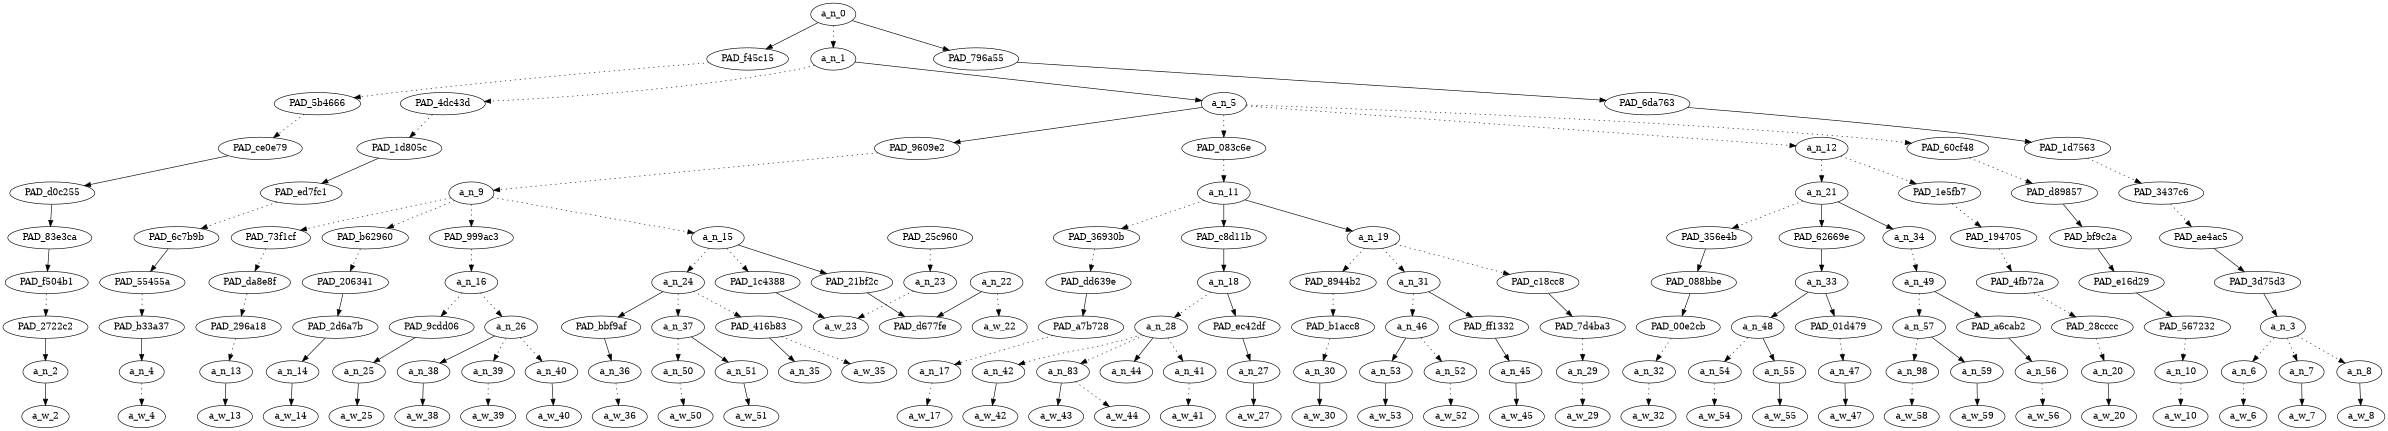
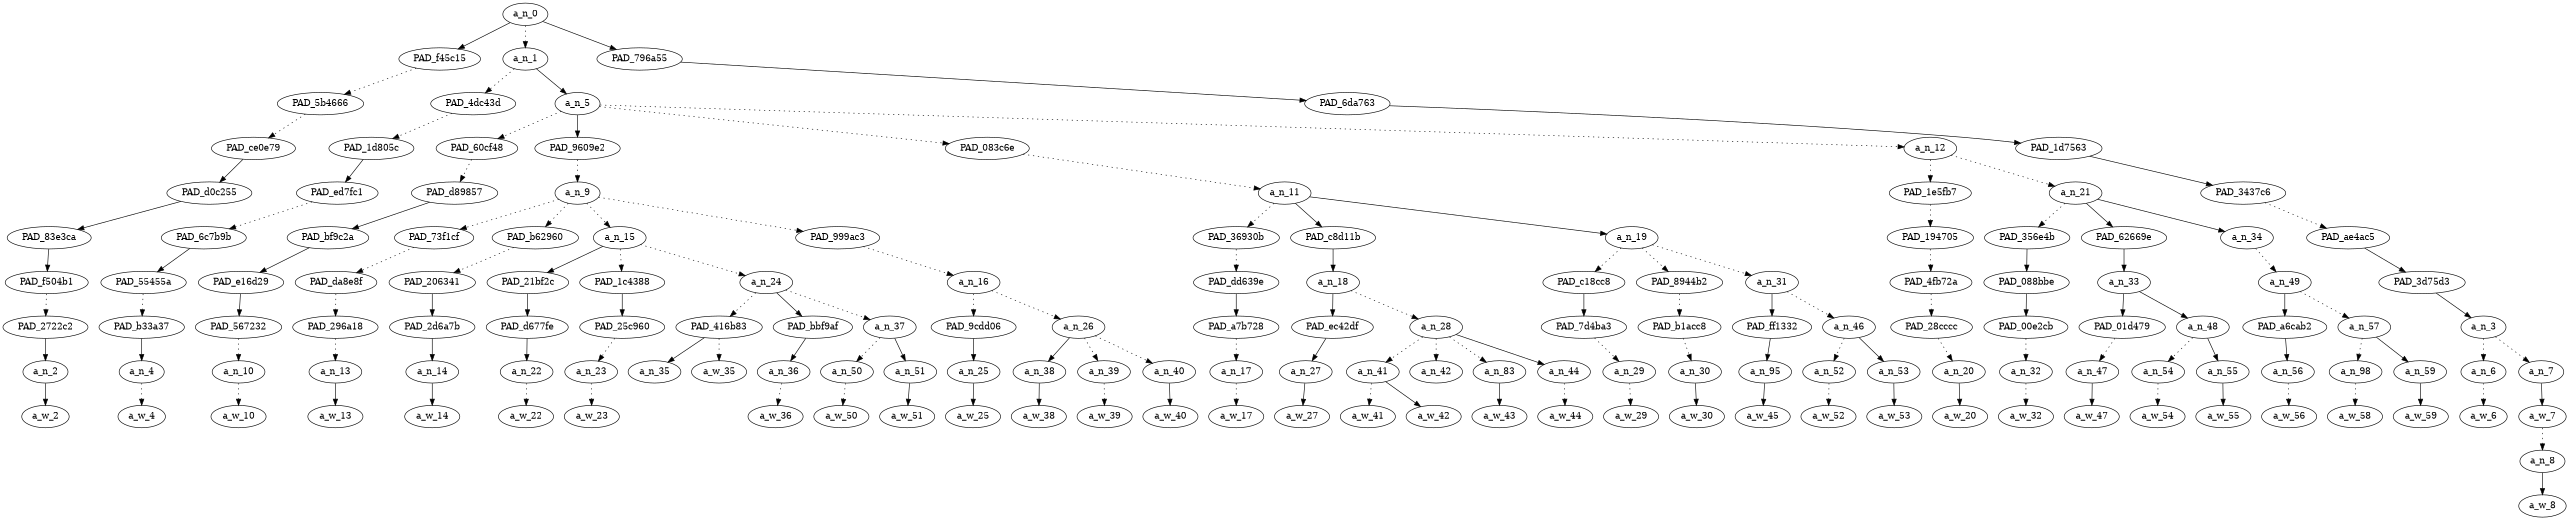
  strict digraph {
    node [div_dir=-1 index=0 level=1 text_span="[33]" value=0.01648922]
    edge [style=dotted]
    a_n_0 [level=9 text_span="[0, 1, 2, 3, 4, 5, 6, 7, 8, 9, 10, 11, 12, 13, 14, 15, 16, 17, 18, 19, 20, 21, 22, 23, 24, 25, 26, 27, 28, 29, 30, 31, 32, 33, 34, 35, 36]" value=0.99999999]
    PAD_f45c15 [div_dir=1 index=1 level=8]
    a_n_1 [level=8 text_span="[0, 1, 2, 3, 4, 5, 6, 7, 8, 9, 10, 11, 12, 13, 14, 15, 16, 17, 18, 19, 20, 21, 22, 23, 24, 25, 26, 27, 28, 29, 30, 31, 32]" value=0.93141285]
    PAD_796a55 [index=2 level=8 text_span="[34, 35, 36]" value=0.05198786]
    PAD_5b4666 [div_dir=1 index=2 level=7]
    PAD_4dc43d [div_dir=1 level=7 text_span="[0]" value=0.03381093]
    a_n_5 [index=1 level=7 text_span="[1, 2, 3, 4, 5, 6, 7, 8, 9, 10, 11, 12, 13, 14, 15, 16, 17, 18, 19, 20, 21, 22, 23, 24, 25, 26, 27, 28, 29, 30, 31, 32]" value=0.89748921]
    PAD_6da763 [index=3 level=7 text_span="[34, 35, 36]" value=0.05198786]
    PAD_ce0e79 [div_dir=1 index=5 level=6]
    PAD_1d805c [div_dir=1 level=6 text_span="[0]" value=0.03381093]
    PAD_60cf48 [index=2 level=6 text_span="[13]" value=0.01044379]
    PAD_9609e2 [div_dir=1 index=1 level=6 text_span="[1, 2, 3, 4, 5, 6, 7, 8, 9, 10, 11, 12]" value=0.38648142]
    PAD_083c6e [index=3 level=6 text_span="[14, 15, 16, 17, 18, 19, 20, 21, 22, 23, 24]" value=0.19599341]
    a_n_12 [index=4 level=6 text_span="[25, 26, 27, 28, 29, 30, 31, 32]" value=0.30445301]
    PAD_1d7563 [index=6 level=6 text_span="[34, 35, 36]" value=0.05198786]
    PAD_d0c255 [div_dir=1 index=6 level=5]
    PAD_83e3ca [div_dir=1 index=13 level=4]
    PAD_f504b1 [div_dir=1 index=17 level=3]
    PAD_2722c2 [div_dir=1 index=24 level=2]
    a_n_2 [div_dir=1 index=33]
    a_w_2 [div_dir=0 index=33 level=0 value=i2]
    PAD_ed7fc1 [div_dir=1 level=5 text_span="[0]" value=0.03381093]
    PAD_d89857 [index=2 level=5 text_span="[13]" value=0.01044379]
    a_n_9 [div_dir=1 index=1 level=5 text_span="[1, 2, 3, 4, 5, 6, 7, 8, 9, 10, 11, 12]" value=0.38648142]
    a_n_11 [index=3 level=5 text_span="[14, 15, 16, 17, 18, 19, 20, 21, 22, 23, 24]" value=0.19599341]
    PAD_1e5fb7 [index=4 level=5 text_span="[25]" value=0.01394794]
    a_n_21 [index=5 level=5 text_span="[26, 27, 28, 29, 30, 31, 32]" value=0.29032489]
    PAD_6c7b9b [div_dir=1 level=4 text_span="[0]" value=0.03381093]
    PAD_55455a [div_dir=1 level=3 text_span="[0]" value=0.03381093]
    PAD_b33a37 [div_dir=1 level=2 text_span="[0]" value=0.03381093]
    a_n_4 [div_dir=1 text_span="[0]" value=0.03381093]
    a_w_4 [div_dir=0 level=0 text_span="[0]" value="<user>"]
    PAD_bf9c2a [index=5 level=4 text_span="[13]" value=0.01044379]
    PAD_73f1cf [index=1 level=4 text_span="[1]" value=0.02159680]
    PAD_b62960 [index=2 level=4 text_span="[2]" value=0.01250961]
    a_n_15 [div_dir=1 index=3 level=4 text_span="[3, 4, 5, 6, 7, 8]" value=0.29851179]
    PAD_999ac3 [index=4 level=4 text_span="[9, 10, 11, 12]" value=0.05383488]
    n38 [index=6 label=PAD_36930b level=4 text_span="[14]" value=0.02453918]
    PAD_c8d11b [index=7 level=4 text_span="[15, 16, 17, 18, 19]" value=0.07487187]
    a_n_19 [index=8 level=4 text_span="[20, 21, 22, 23, 24]" value=0.09649280]
    PAD_194705 [index=9 level=4 text_span="[25]" value=0.01394794]
    PAD_356e4b [div_dir=1 index=10 level=4 text_span="[26]" value=0.01620488]
    PAD_62669e [index=11 level=4 text_span="[27, 28, 29]" value=0.07908738]
    a_n_34 [index=12 level=4 text_span="[30, 31, 32]" value=0.19485147]
    PAD_e16d29 [index=7 level=3 text_span="[13]" value=0.01044379]
    PAD_567232 [index=10 level=2 text_span="[13]" value=0.01044379]
    a_n_10 [index=13 text_span="[13]" value=0.01044379]
    a_w_10 [div_dir=0 index=13 level=0 text_span="[13]" value=and1]
    PAD_da8e8f [index=1 level=3 text_span="[1]" value=0.02159680]
    PAD_206341 [index=2 level=3 text_span="[2]" value=0.01250961]
    PAD_21bf2c [index=3 level=3 text_span="[3]" value=0.01234331]
    PAD_1c4388 [div_dir=1 index=4 level=3 text_span="[4]" value=0.04348367]
    a_n_24 [div_dir=1 index=5 level=3 text_span="[5, 6, 7, 8]" value=0.24260170]
    a_n_16 [index=6 level=3 text_span="[9, 10, 11, 12]" value=0.05383488]
    PAD_296a18 [index=1 level=2 text_span="[1]" value=0.02159680]
    PAD_2d6a7b [index=2 level=2 text_span="[2]" value=0.01250961]
    PAD_d677fe [index=3 level=2 text_span="[3]" value=0.01234331]
    PAD_25c960 [div_dir=1 index=4 level=2 text_span="[4]" value=0.04348367]
    PAD_416b83 [index=5 level=2 text_span="[5]" value=0.13290223]
    PAD_bbf9af [index=6 level=2 text_span="[6]" value=0.01318155]
    a_n_37 [div_dir=1 index=7 level=2 text_span="[7, 8]" value=0.09642195]
    PAD_9cdd06 [div_dir=1 index=8 level=2 text_span="[9]" value=0.00963022]
    a_n_26 [index=9 level=2 text_span="[10, 11, 12]" value=0.04419733]
    a_n_13 [index=1 text_span="[1]" value=0.02159680]
    a_w_13 [div_dir=0 index=1 level=0 text_span="[1]" value=bring]
    a_n_14 [index=2 text_span="[2]" value=0.01250961]
    a_w_14 [div_dir=0 index=2 level=0 text_span="[2]" value=out]
    a_n_22 [index=3 text_span="[3]" value=0.01234331]
    a_n_23 [div_dir=1 index=4 text_span="[4]" value=0.04348367]
    a_n_35 [index=5 text_span="[5]" value=0.13290223]
    a_w_35 [div_dir=0 index=5 level=0 text_span="[5]" value=hillbillies]
    a_n_36 [index=6 text_span="[6]" value=0.01318155]
    a_n_50 [div_dir=1 index=7 text_span="[7]" value=0.02208552]
    a_n_51 [div_dir=1 index=8 text_span="[8]" value=0.07418656]
    a_w_22 [div_dir=0 index=3 level=0 text_span="[3]" value=the]
    a_w_23 [div_dir=0 index=4 level=0 text_span="[4]" value=uneducated]
    a_w_36 [div_dir=0 index=6 level=0 text_span="[6]" value=and]
    a_w_50 [div_dir=0 index=7 level=0 text_span="[7]" value=white]
    a_w_51 [div_dir=0 index=8 level=0 text_span="[8]" value=supremacists]
    a_n_25 [div_dir=1 index=9 text_span="[9]" value=0.00963022]
    a_n_38 [index=10 text_span="[10]" value=0.01395526]
    a_n_39 [div_dir=1 index=11 text_span="[11]" value=0.01644081]
    a_n_40 [div_dir=1 index=12 text_span="[12]" value=0.01378834]
    a_w_25 [div_dir=0 index=9 level=0 text_span="[9]" value=to]
    a_w_38 [div_dir=0 index=10 level=0 text_span="[10]" value=our]
    a_w_39 [div_dir=0 index=11 level=0 text_span="[11]" value=sign]
    a_w_40 [div_dir=0 index=12 level=0 text_span="[12]" value=meeting]
    PAD_dd639e [index=8 level=3 text_span="[14]" value=0.02453918]
    a_n_18 [index=9 level=3 text_span="[15, 16, 17, 18, 19]" value=0.07487187]
    PAD_c18cc8 [index=10 level=3 text_span="[20]" value=0.02199533]
    PAD_8944b2 [index=11 level=3 text_span="[21]" value=0.01303830]
    a_n_31 [index=12 level=3 text_span="[22, 23, 24]" value=0.06140211]
    PAD_a7b728 [index=11 level=2 text_span="[14]" value=0.02453918]
    PAD_ec42df [div_dir=1 index=12 level=2 text_span="[15]" value=0.00919689]
    a_n_28 [index=13 level=2 text_span="[16, 17, 18, 19]" value=0.06565922]
    PAD_7d4ba3 [index=14 level=2 text_span="[20]" value=0.02199533]
    PAD_b1acc8 [index=15 level=2 text_span="[21]" value=0.01303830]
    PAD_ff1332 [div_dir=1 index=16 level=2 text_span="[22]" value=0.01531070]
    a_n_46 [index=17 level=2 text_span="[23, 24]" value=0.04605916]
    a_n_17 [index=14 text_span="[14]" value=0.02453918]
    a_w_17 [div_dir=0 index=14 level=0 text_span="[14]" value=donate]
    a_n_27 [div_dir=1 index=15 text_span="[15]" value=0.00919689]
    a_n_41 [index=16 text_span="[16]" value=0.01226670]
    a_n_42 [div_dir=1 index=17 text_span="[17]" value=0.01602742]
    n105 [div_dir=1 index=18 label=a_n_83 text_span="[18]" value=0.01978594]
    a_n_44 [index=19 text_span="[19]" value=0.01755621]
    a_w_27 [div_dir=0 index=15 level=0 text_span="[15]" value=to1]
    a_w_41 [div_dir=0 index=16 level=0 text_span="[16]" value=our1]
    a_w_42 [div_dir=0 index=17 level=0 text_span="[17]" value=right]
    a_w_43 [div_dir=0 index=18 level=0 text_span="[18]" value=wing]
    a_w_44 [div_dir=0 index=19 level=0 text_span="[19]" value=cause]
    a_n_29 [index=20 text_span="[20]" value=0.02199533]
    a_n_30 [index=21 text_span="[21]" value=0.01303830]
-   a_n_45 [div_dir=1 index=22 text_span="[22]" value=0.01531070]
+   a_n_45 [div_dir=1 index=22 text_span="[22]" value=0.01531070 label=a_n_95]
    a_n_52 [index=23 text_span="[23]" value=0.02168984]
    a_n_53 [index=24 text_span="[24]" value=0.02432124]
    a_w_29 [div_dir=0 index=20 level=0 text_span="[20]" value=duh]
    a_w_30 [div_dir=0 index=21 level=0 text_span="[21]" value=i]
    a_w_45 [div_dir=0 index=22 level=0 text_span="[22]" value=work]
    a_w_52 [div_dir=0 index=23 level=0 text_span="[23]" value=oil]
    a_w_53 [div_dir=0 index=24 level=0 text_span="[24]" value=duh1]
    PAD_4fb72a [index=13 level=3 text_span="[25]" value=0.01394794]
    PAD_088bbe [div_dir=1 index=14 level=3 text_span="[26]" value=0.01620488]
    a_n_33 [index=15 level=3 text_span="[27, 28, 29]" value=0.07908738]
    a_n_49 [index=16 level=3 text_span="[30, 31, 32]" value=0.19457827]
    PAD_28cccc [index=18 level=2 text_span="[25]" value=0.01394794]
    a_n_20 [index=25 text_span="[25]" value=0.01394794]
    a_w_20 [div_dir=0 index=25 level=0 text_span="[25]" value=i1]
    PAD_00e2cb [div_dir=1 index=19 level=2 text_span="[26]" value=0.01620488]
    PAD_01d479 [index=20 level=2 text_span="[27]" value=0.02879445]
    a_n_48 [div_dir=1 index=21 level=2 text_span="[28, 29]" value=0.05028955]
    PAD_a6cab2 [div_dir=1 index=22 level=2 text_span="[30]" value=0.04633328]
    a_n_57 [index=23 level=2 text_span="[31, 32]" value=0.14797178]
    a_n_32 [div_dir=1 index=26 text_span="[26]" value=0.01620488]
    a_w_32 [div_dir=0 index=26 level=0 text_span="[26]" value=like]
    a_n_47 [index=27 text_span="[27]" value=0.02879445]
    a_n_54 [index=28 text_span="[28]" value=0.02923902]
    a_n_55 [div_dir=1 index=29 text_span="[29]" value=0.02103330]
    a_w_47 [div_dir=0 index=27 level=0 text_span="[27]" value=truck]
    a_w_54 [div_dir=0 index=28 level=0 text_span="[28]" value=duh2]
    a_w_55 [div_dir=0 index=29 level=0 text_span="[29]" value=me]
    a_n_56 [div_dir=1 index=30 text_span="[30]" value=0.04633328]
    n143 [index=31 label=a_n_98 text_span="[31]" value=0.09119206]
    a_n_59 [index=32 text_span="[32]" value=0.05645634]
    a_w_56 [div_dir=0 index=30 level=0 text_span="[30]" value=hate]
    a_w_58 [div_dir=0 index=31 level=0 text_span="[31]" value=muslim]
    a_w_59 [div_dir=0 index=32 level=0 text_span="[32]" value=duh3]
    PAD_3437c6 [index=7 level=5 text_span="[34, 35, 36]" value=0.05198786]
    PAD_ae4ac5 [index=14 level=4 text_span="[34, 35, 36]" value=0.05198786]
    PAD_3d75d3 [index=18 level=3 text_span="[34, 35, 36]" value=0.05198786]
    a_n_3 [index=25 level=2 text_span="[34, 35, 36]" value=0.05198786]
    a_n_6 [index=34 text_span="[34]" value=0.01472854]
    a_n_7 [div_dir=1 index=35 text_span="[35]" value=0.01243999]
    a_n_8 [index=36 text_span="[36]" value=0.02478677]
    a_w_6 [div_dir=0 index=34 level=0 text_span="[34]" value=can]
    a_w_7 [div_dir=0 index=35 level=0 text_span="[35]" value=not]
    a_w_8 [div_dir=0 index=36 level=0 text_span="[36]" value=read]
    a_n_0 -> PAD_f45c15 [style=solid]
    a_n_0 -> a_n_1
    a_n_0 -> PAD_796a55 [style=solid]
    PAD_f45c15 -> PAD_5b4666
    a_n_1 -> PAD_4dc43d
    a_n_1 -> a_n_5 [style=solid]
    PAD_796a55 -> PAD_6da763 [style=solid]
    PAD_5b4666 -> PAD_ce0e79
    PAD_4dc43d -> PAD_1d805c
    a_n_5 -> PAD_60cf48
    a_n_5 -> PAD_9609e2 [style=solid]
    a_n_5 -> PAD_083c6e
    a_n_5 -> a_n_12
    PAD_6da763 -> PAD_1d7563 [style=solid]
    PAD_ce0e79 -> PAD_d0c255 [style=solid]
    PAD_1d805c -> PAD_ed7fc1 [style=solid]
    PAD_60cf48 -> PAD_d89857
    PAD_9609e2 -> a_n_9
    PAD_083c6e -> a_n_11
    a_n_12 -> PAD_1e5fb7
    a_n_12 -> a_n_21
-   PAD_1d7563 -> PAD_3437c6
+   PAD_1d7563 -> PAD_3437c6 [style=solid]
    PAD_d0c255 -> PAD_83e3ca [style=solid]
    PAD_83e3ca -> PAD_f504b1 [style=solid]
    PAD_f504b1 -> PAD_2722c2
    PAD_2722c2 -> a_n_2 [style=solid]
    a_n_2 -> a_w_2 [style=solid]
    PAD_ed7fc1 -> PAD_6c7b9b
    PAD_d89857 -> PAD_bf9c2a [style=solid]
    a_n_9 -> PAD_73f1cf
    a_n_9 -> PAD_b62960
    a_n_9 -> a_n_15
    a_n_9 -> PAD_999ac3
    a_n_11 -> n38
    a_n_11 -> PAD_c8d11b [style=solid]
    a_n_11 -> a_n_19 [style=solid]
    PAD_1e5fb7 -> PAD_194705
    a_n_21 -> PAD_356e4b
    a_n_21 -> PAD_62669e [style=solid]
    a_n_21 -> a_n_34 [style=solid]
    PAD_6c7b9b -> PAD_55455a [style=solid]
    PAD_55455a -> PAD_b33a37
    PAD_b33a37 -> a_n_4 [style=solid]
    a_n_4 -> a_w_4
    PAD_bf9c2a -> PAD_e16d29 [style=solid]
    PAD_73f1cf -> PAD_da8e8f
    PAD_b62960 -> PAD_206341
    a_n_15 -> PAD_21bf2c [style=solid]
    a_n_15 -> PAD_1c4388
    a_n_15 -> a_n_24
    PAD_999ac3 -> a_n_16
    n38 -> PAD_dd639e
    PAD_c8d11b -> a_n_18 [style=solid]
    a_n_19 -> PAD_c18cc8
    a_n_19 -> PAD_8944b2
    a_n_19 -> a_n_31
    PAD_194705 -> PAD_4fb72a
    PAD_356e4b -> PAD_088bbe [style=solid]
    PAD_62669e -> a_n_33 [style=solid]
    a_n_34 -> a_n_49
    PAD_e16d29 -> PAD_567232 [style=solid]
    PAD_567232 -> a_n_10
    a_n_10 -> a_w_10
    PAD_da8e8f -> PAD_296a18
    PAD_206341 -> PAD_2d6a7b [style=solid]
    PAD_21bf2c -> PAD_d677fe [style=solid]
-   PAD_1c4388 -> a_w_23 [style=solid]
+   PAD_1c4388 -> PAD_25c960 [style=solid]
    a_n_24 -> PAD_416b83
    a_n_24 -> PAD_bbf9af [style=solid]
    a_n_24 -> a_n_37
    a_n_16 -> PAD_9cdd06
    a_n_16 -> a_n_26
    PAD_296a18 -> a_n_13
    PAD_2d6a7b -> a_n_14 [style=solid]
-   a_n_22 -> PAD_d677fe [style=solid]
+   PAD_d677fe -> a_n_22 [style=solid]
    PAD_25c960 -> a_n_23
    PAD_416b83 -> a_n_35 [style=solid]
    PAD_416b83 -> a_w_35
    PAD_bbf9af -> a_n_36 [style=solid]
    a_n_37 -> a_n_50
    a_n_37 -> a_n_51 [style=solid]
    PAD_9cdd06 -> a_n_25 [style=solid]
    a_n_26 -> a_n_38 [style=solid]
    a_n_26 -> a_n_39
    a_n_26 -> a_n_40
    a_n_13 -> a_w_13 [style=solid]
    a_n_14 -> a_w_14 [style=solid]
    a_n_22 -> a_w_22
    a_n_23 -> a_w_23
    a_n_36 -> a_w_36
    a_n_50 -> a_w_50
    a_n_51 -> a_w_51 [style=solid]
    a_n_25 -> a_w_25 [style=solid]
    a_n_38 -> a_w_38 [style=solid]
    a_n_39 -> a_w_39
    a_n_40 -> a_w_40 [style=solid]
    PAD_dd639e -> PAD_a7b728 [style=solid]
    a_n_18 -> PAD_ec42df [style=solid]
    a_n_18 -> a_n_28
    PAD_c18cc8 -> PAD_7d4ba3 [style=solid]
    PAD_8944b2 -> PAD_b1acc8
    a_n_31 -> PAD_ff1332 [style=solid]
    a_n_31 -> a_n_46
    PAD_a7b728 -> a_n_17
    PAD_ec42df -> a_n_27 [style=solid]
    a_n_28 -> a_n_41
    a_n_28 -> a_n_42
    a_n_28 -> n105
    a_n_28 -> a_n_44 [style=solid]
    PAD_7d4ba3 -> a_n_29
    PAD_b1acc8 -> a_n_30
    PAD_ff1332 -> a_n_45 [style=solid]
    a_n_46 -> a_n_52
    a_n_46 -> a_n_53 [style=solid]
    a_n_17 -> a_w_17
    a_n_27 -> a_w_27 [style=solid]
    a_n_41 -> a_w_41
-   a_n_42 -> a_w_42 [style=solid]
+   a_n_41 -> a_w_42 [style=solid]
    n105 -> a_w_43 [style=solid]
-   n105 -> a_w_44
+   a_n_44 -> a_w_44
    a_n_29 -> a_w_29
    a_n_30 -> a_w_30 [style=solid]
    a_n_45 -> a_w_45 [style=solid]
    a_n_52 -> a_w_52
    a_n_53 -> a_w_53 [style=solid]
    PAD_4fb72a -> PAD_28cccc
    PAD_088bbe -> PAD_00e2cb [style=solid]
    a_n_33 -> PAD_01d479 [style=solid]
    a_n_33 -> a_n_48 [style=solid]
    a_n_49 -> PAD_a6cab2 [style=solid]
    a_n_49 -> a_n_57
    PAD_28cccc -> a_n_20
    a_n_20 -> a_w_20 [style=solid]
    PAD_00e2cb -> a_n_32
    PAD_01d479 -> a_n_47
    a_n_48 -> a_n_54
    a_n_48 -> a_n_55 [style=solid]
    PAD_a6cab2 -> a_n_56 [style=solid]
    a_n_57 -> n143
    a_n_57 -> a_n_59 [style=solid]
    a_n_32 -> a_w_32
    a_n_47 -> a_w_47 [style=solid]
    a_n_54 -> a_w_54
    a_n_55 -> a_w_55 [style=solid]
    a_n_56 -> a_w_56
    n143 -> a_w_58
    a_n_59 -> a_w_59 [style=solid]
    PAD_3437c6 -> PAD_ae4ac5
    PAD_ae4ac5 -> PAD_3d75d3 [style=solid]
    PAD_3d75d3 -> a_n_3 [style=solid]
    a_n_3 -> a_n_6
    a_n_3 -> a_n_7
-   a_n_3 -> a_n_8
+   a_w_7 -> a_n_8
    a_n_6 -> a_w_6
    a_n_7 -> a_w_7 [style=solid]
    a_n_8 -> a_w_8 [style=solid]
  }
